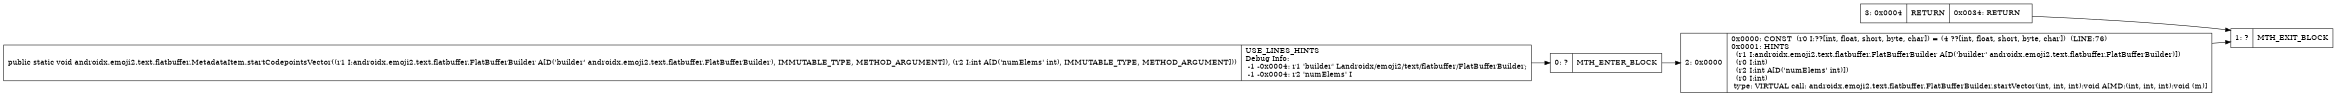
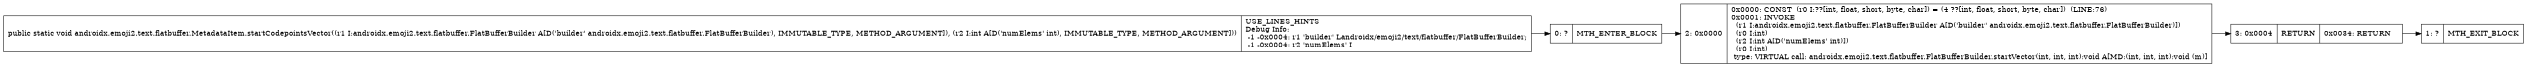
  digraph {
    rankdir=LR
    node [shape=record]
    n1 [label="{0\:\ ?|MTH_ENTER_BLOCK\l}"]
-   n2 [label="{2\:\ 0x0000|0x0000: CONST  (r0 I:??[int, float, short, byte, char]) = (4 ??[int, float, short, byte, char])  (LINE:76)\l0x0001: HINTS  \l  (r1 I:androidx.emoji2.text.flatbuffer.FlatBufferBuilder A[D('builder' androidx.emoji2.text.flatbuffer.FlatBufferBuilder)])\l  (r0 I:int)\l  (r2 I:int A[D('numElems' int)])\l  (r0 I:int)\l type: VIRTUAL call: androidx.emoji2.text.flatbuffer.FlatBufferBuilder.startVector(int, int, int):void A[MD:(int, int, int):void (m)]\l}"]
+   n2 [label="{2\:\ 0x0000|0x0000: CONST  (r0 I:??[int, float, short, byte, char]) = (4 ??[int, float, short, byte, char])  (LINE:76)\l0x0001: INVOKE  \l  (r1 I:androidx.emoji2.text.flatbuffer.FlatBufferBuilder A[D('builder' androidx.emoji2.text.flatbuffer.FlatBufferBuilder)])\l  (r0 I:int)\l  (r2 I:int A[D('numElems' int)])\l  (r0 I:int)\l type: VIRTUAL call: androidx.emoji2.text.flatbuffer.FlatBufferBuilder.startVector(int, int, int):void A[MD:(int, int, int):void (m)]\l}"]
    n3 [label="{3\:\ 0x0004|RETURN\l|0x0034: RETURN   \l}"]
    n4 [label="{1\:\ ?|MTH_EXIT_BLOCK\l}"]
    n5 [label="{public static void androidx.emoji2.text.flatbuffer.MetadataItem.startCodepointsVector((r1 I:androidx.emoji2.text.flatbuffer.FlatBufferBuilder A[D('builder' androidx.emoji2.text.flatbuffer.FlatBufferBuilder), IMMUTABLE_TYPE, METHOD_ARGUMENT]), (r2 I:int A[D('numElems' int), IMMUTABLE_TYPE, METHOD_ARGUMENT]))  | USE_LINES_HINTS\lDebug Info:\l  \-1 \-0x0004: r1 'builder' Landroidx\/emoji2\/text\/flatbuffer\/FlatBufferBuilder;\l  \-1 \-0x0004: r2 'numElems' I\l}"]
    n1 -> n2
-   n2 -> n4
+   n2 -> n3
    n3 -> n4
    n5 -> n1
  }
